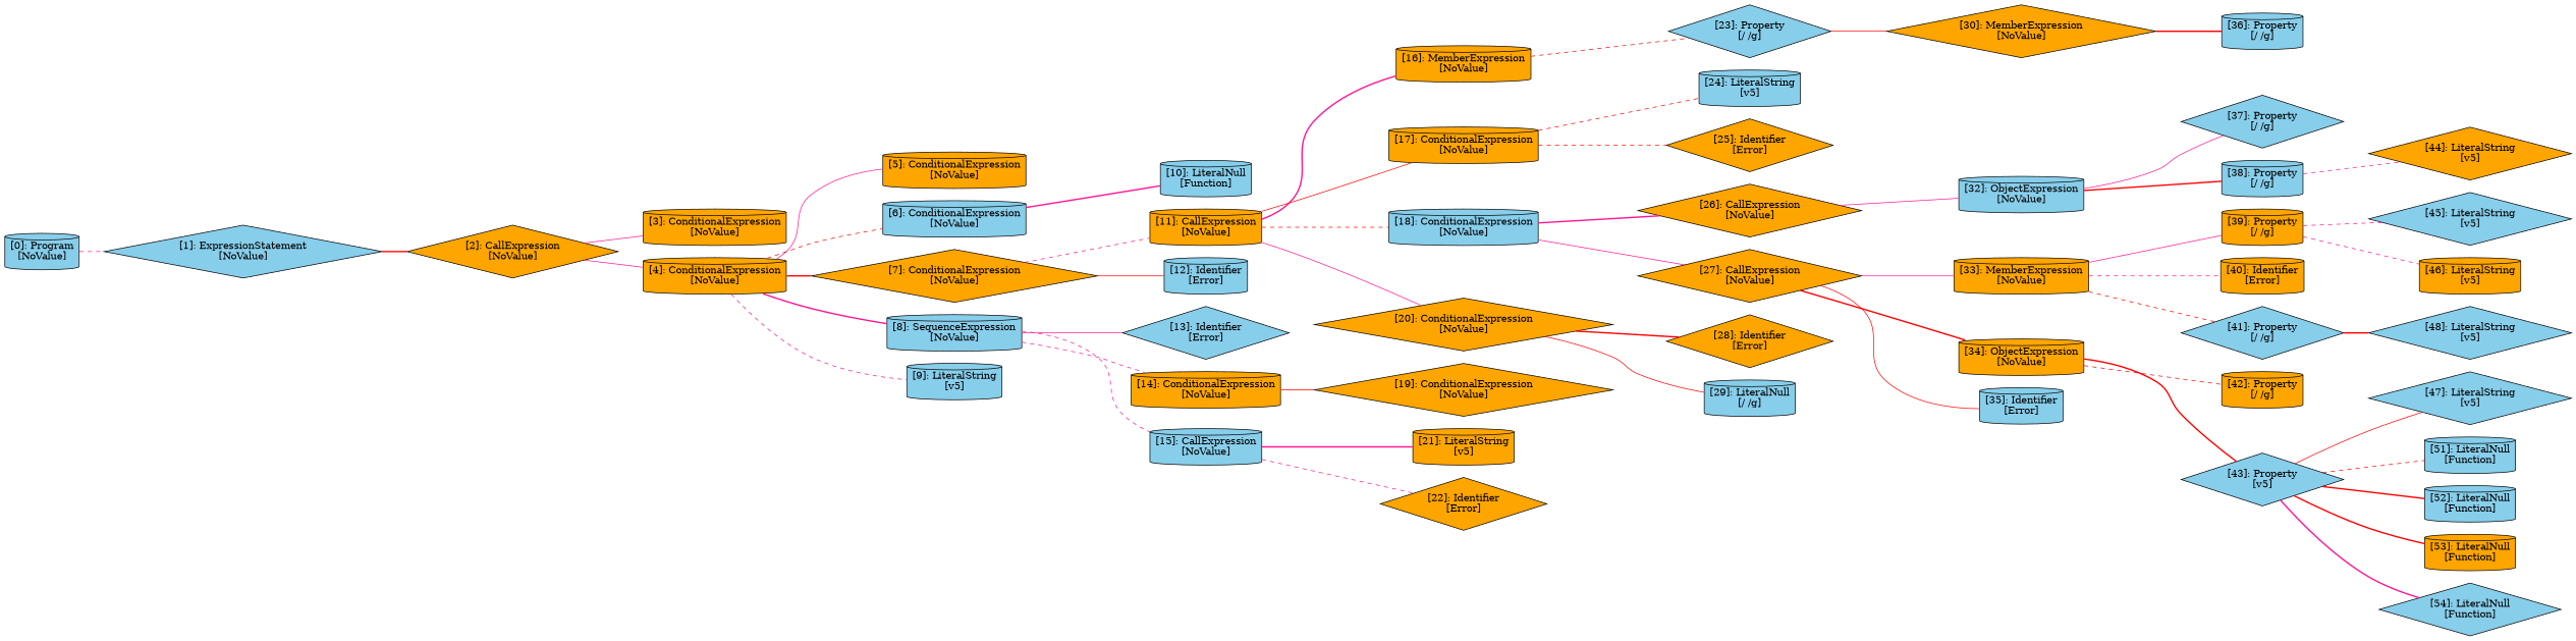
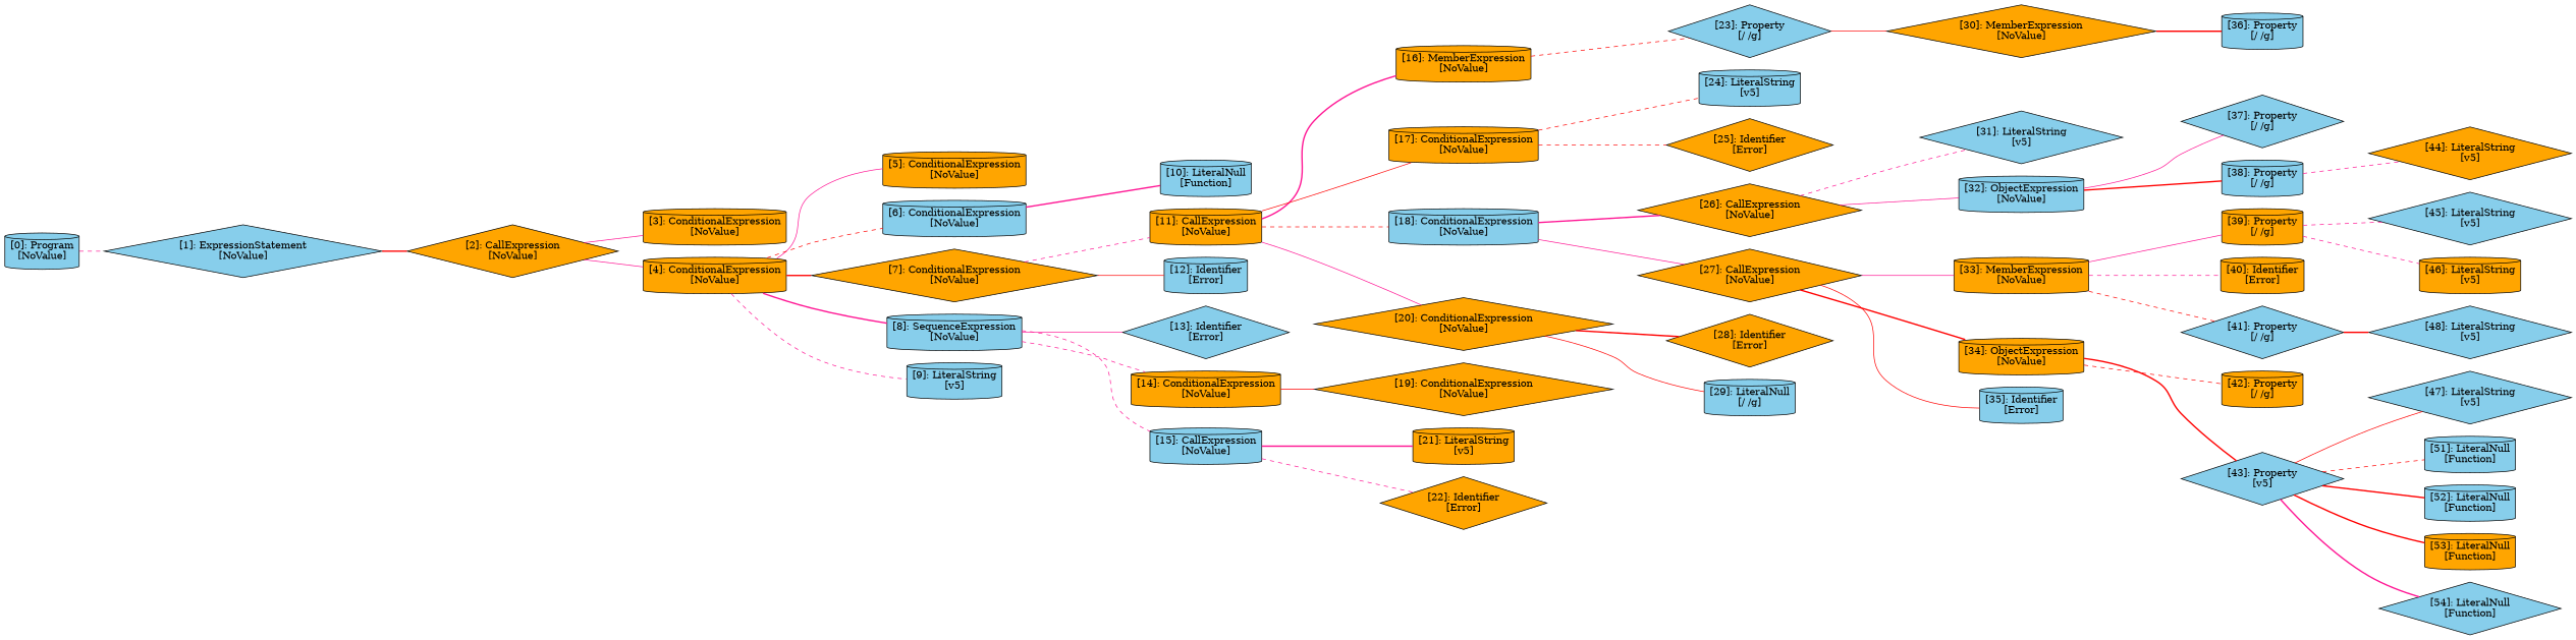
  graph {
    rankdir=LR
    node [fillcolor=skyblue shape=cylinder style=filled]
    edge [color=deeppink style=dashed]
    n1 [label="[0]: Program\n[NoValue]"]
    n2 [label="[1]: ExpressionStatement\n[NoValue]" shape=diamond]
    n3 [fillcolor=orange label="[2]: CallExpression\n[NoValue]" shape=diamond]
    n4 [fillcolor=orange label="[3]: ConditionalExpression\n[NoValue]"]
    n5 [fillcolor=orange label="[4]: ConditionalExpression\n[NoValue]"]
    n6 [fillcolor=orange label="[5]: ConditionalExpression\n[NoValue]"]
    n7 [label="[6]: ConditionalExpression\n[NoValue]"]
    n8 [fillcolor=orange label="[7]: ConditionalExpression\n[NoValue]" shape=diamond]
    n9 [label="[8]: SequenceExpression\n[NoValue]"]
    n10 [label="[9]: LiteralString\n[v5]"]
    n11 [label="[10]: LiteralNull\n[Function]"]
    n12 [fillcolor=orange label="[11]: CallExpression\n[NoValue]"]
    n13 [label="[12]: Identifier\n[Error]"]
    n14 [label="[13]: Identifier\n[Error]" shape=diamond]
    n15 [fillcolor=orange label="[14]: ConditionalExpression\n[NoValue]"]
    n16 [label="[15]: CallExpression\n[NoValue]"]
    n17 [fillcolor=orange label="[16]: MemberExpression\n[NoValue]"]
    n18 [fillcolor=orange label="[17]: ConditionalExpression\n[NoValue]"]
    n19 [label="[18]: ConditionalExpression\n[NoValue]"]
    n20 [fillcolor=orange label="[20]: ConditionalExpression\n[NoValue]" shape=diamond]
    n21 [fillcolor=orange label="[19]: ConditionalExpression\n[NoValue]" shape=diamond]
    n22 [fillcolor=orange label="[21]: LiteralString\n[v5]"]
    n23 [fillcolor=orange label="[22]: Identifier\n[Error]" shape=diamond]
    n24 [label="[23]: Property\n[/ /g]" shape=diamond]
    n25 [label="[24]: LiteralString\n[v5]"]
    n26 [fillcolor=orange label="[25]: Identifier\n[Error]" shape=diamond]
    n27 [fillcolor=orange label="[26]: CallExpression\n[NoValue]" shape=diamond]
    n28 [fillcolor=orange label="[27]: CallExpression\n[NoValue]" shape=diamond]
    n29 [fillcolor=orange label="[28]: Identifier\n[Error]" shape=diamond]
    n30 [label="[29]: LiteralNull\n[/ /g]"]
    n31 [fillcolor=orange label="[30]: MemberExpression\n[NoValue]" shape=diamond]
+   n32 [label="[31]: LiteralString\n[v5]" shape=diamond]
    n33 [label="[32]: ObjectExpression\n[NoValue]"]
    n34 [fillcolor=orange label="[33]: MemberExpression\n[NoValue]"]
    n35 [fillcolor=orange label="[34]: ObjectExpression\n[NoValue]"]
    n36 [label="[35]: Identifier\n[Error]"]
    n37 [label="[36]: Property\n[/ /g]"]
    n38 [label="[37]: Property\n[/ /g]" shape=diamond]
    n39 [label="[38]: Property\n[/ /g]"]
    n40 [fillcolor=orange label="[39]: Property\n[/ /g]"]
    n41 [fillcolor=orange label="[40]: Identifier\n[Error]"]
    n42 [label="[41]: Property\n[/ /g]" shape=diamond]
    n43 [fillcolor=orange label="[42]: Property\n[/ /g]"]
    n44 [label="[43]: Property\n[v5]" shape=diamond]
    n45 [fillcolor=orange label="[44]: LiteralString\n[v5]" shape=diamond]
    n46 [label="[45]: LiteralString\n[v5]" shape=diamond]
    n47 [fillcolor=orange label="[46]: LiteralString\n[v5]"]
    n48 [label="[48]: LiteralString\n[v5]" shape=diamond]
    n49 [label="[47]: LiteralString\n[v5]" shape=diamond]
    n50 [label="[51]: LiteralNull\n[Function]"]
    n51 [label="[52]: LiteralNull\n[Function]"]
    n52 [fillcolor=orange label="[53]: LiteralNull\n[Function]"]
    n53 [label="[54]: LiteralNull\n[Function]" shape=diamond]
    n1 -- n2
    n2 -- n3 [color=red style=bold]
    n3 -- n4 [style=solid]
    n3 -- n5 [style=solid]
    n5 -- n6 [style=solid]
    n5 -- n7 [color=red]
    n5 -- n8 [color=red style=bold]
    n5 -- n9 [style=bold]
    n5 -- n10
    n7 -- n11 [style=bold]
    n8 -- n12
    n8 -- n13 [color=red style=solid]
    n9 -- n14 [style=solid]
    n9 -- n15
    n9 -- n16
    n12 -- n17 [style=bold]
    n12 -- n18 [color=red style=solid]
    n12 -- n19 [color=red]
    n12 -- n20 [style=solid]
    n15 -- n21 [color=red style=solid]
    n16 -- n22 [style=bold]
    n16 -- n23
    n17 -- n24 [color=red]
    n18 -- n25 [color=red]
    n18 -- n26 [color=red]
    n19 -- n27 [style=bold]
    n19 -- n28 [style=solid]
    n20 -- n29 [color=red style=bold]
    n20 -- n30 [color=red style=solid]
    n24 -- n31 [color=red style=solid]
+   n27 -- n32
    n27 -- n33 [style=solid]
    n28 -- n34 [style=solid]
    n28 -- n35 [color=red style=bold]
    n28 -- n36 [color=red style=solid]
    n31 -- n37 [color=red style=bold]
    n33 -- n38 [style=solid]
    n33 -- n39 [color=red style=bold]
    n34 -- n40 [style=solid]
    n34 -- n41
    n34 -- n42 [color=red]
    n35 -- n43 [color=red]
    n35 -- n44 [color=red style=bold]
    n39 -- n45
    n40 -- n46
    n40 -- n47
    n42 -- n48 [color=red style=bold]
    n44 -- n49 [color=red style=solid]
    n44 -- n50 [color=red]
    n44 -- n51 [color=red style=bold]
    n44 -- n52 [color=red style=bold]
    n44 -- n53 [style=bold]
  }
